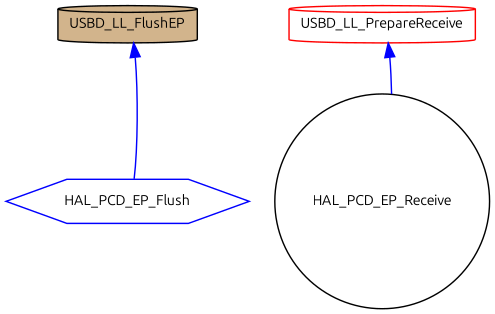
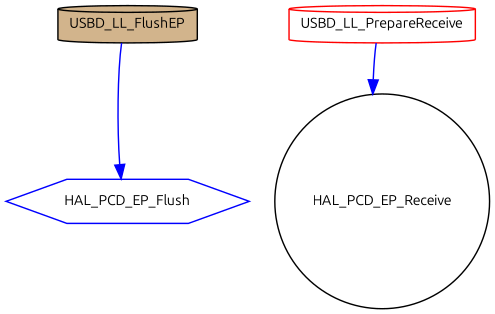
  digraph {
    fontname=Ubuntu
    rankdir=TB
    node [color=black fillcolor=white fontname=Ubuntu fontsize=10 shape=cylinder style=filled]
    edge [arrowhead=normal color=blue fontname=Ubuntu fontsize=10 labelfontname=Helvetica labelfontsize=10 style=solid]
    n1 [fillcolor=tan height=0.2 label=USBD_LL_FlushEP width=0.4]
    n2 [color=blue height=0.2 label=HAL_PCD_EP_Flush shape=hexagon width=0.4]
    n3 [color=red height=0.2 label=USBD_LL_PrepareReceive width=0.4]
    n4 [height=0.2 label=HAL_PCD_EP_Receive shape=circle width=0.4]
-   n2 -> n1
-   n4 -> n3
+   n1 -> n2
+   n3 -> n4
  }
